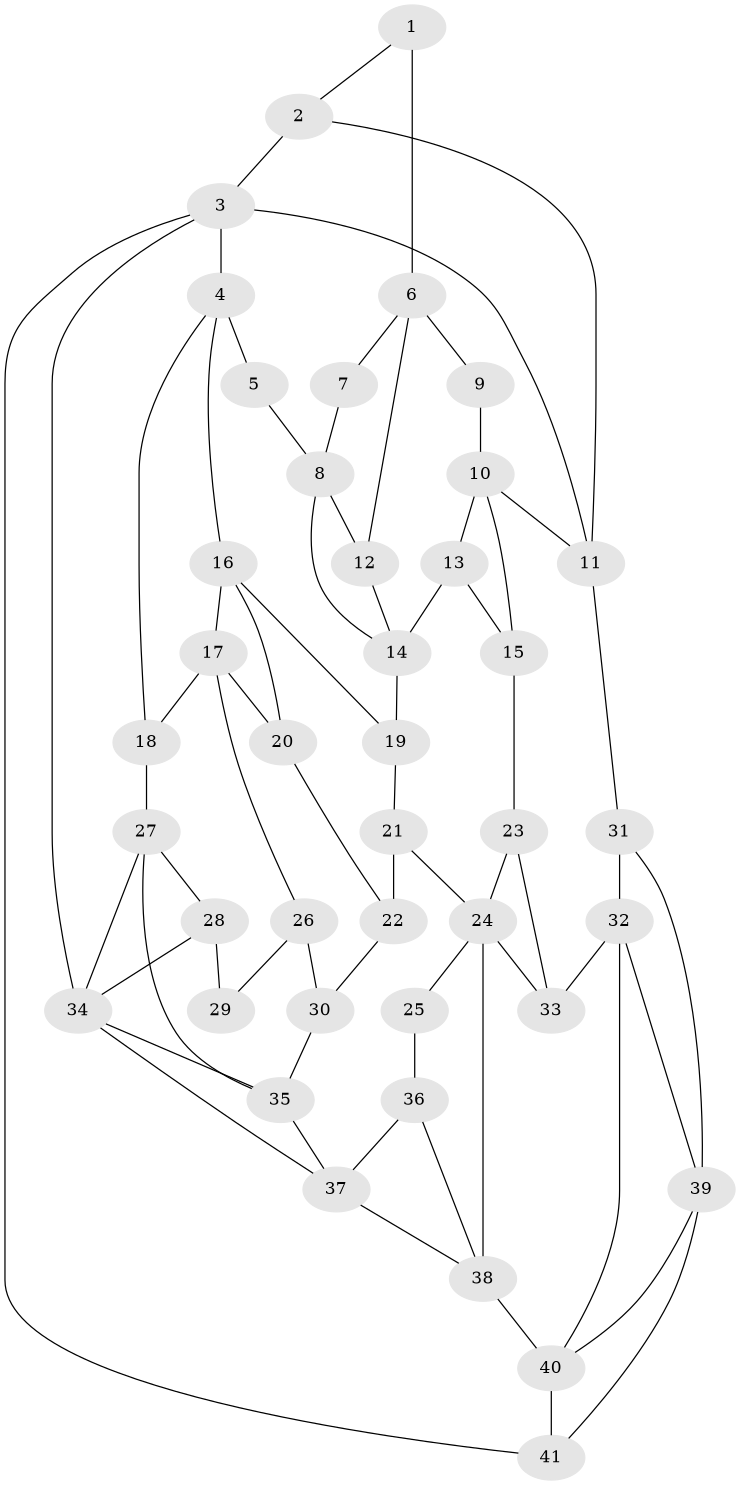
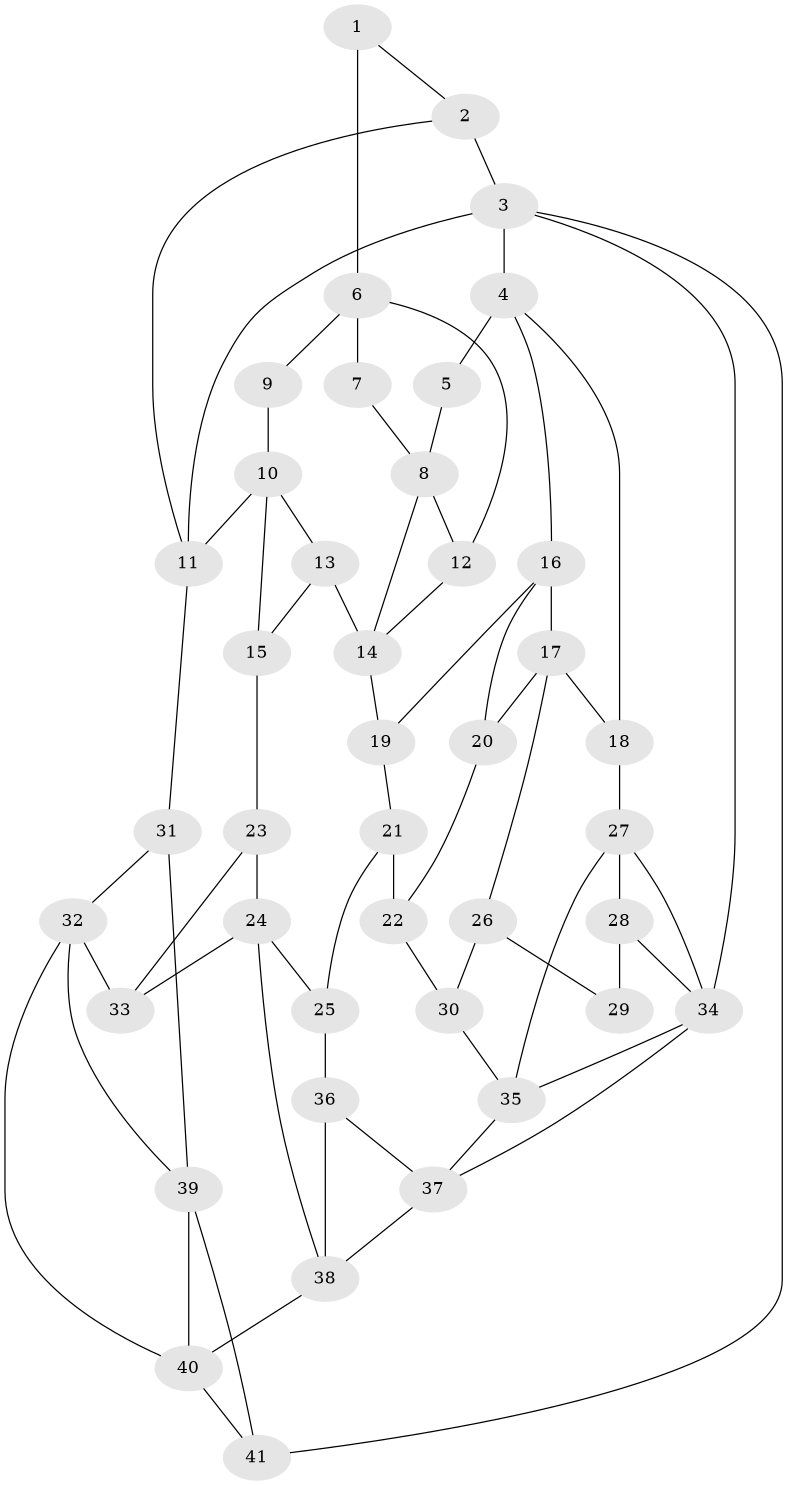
  graph {
    node [color=gray90 style=filled]
    edge [weight=1.0]
    1
    2
    6
    3
    11
    7
    9
    12
    4
    34
    41
    31
    5
    16
    18
    35
    37
    8
    19
    17
    20
    27
    14
    10
    13
    15
    23
    32
    39
    21
    24
    33
    26
    22
    30
    29
    28
    25
    36
    38
    40
    1 -- 2
    1 -- 6 [weight=2.0]
    2 -- 3 [weight=2.0]
    2 -- 11
    6 -- 7
    6 -- 9 [weight=2.0]
    6 -- 12
    3 -- 11
    3 -- 4 [weight=2.0]
    3 -- 34 [weight=2.0]
    3 -- 41
    11 -- 31
    7 -- 8 [weight=2.0]
    9 -- 10 [weight=2.0]
    12 -- 14
    4 -- 5 [weight=2.0]
    4 -- 16
    4 -- 18
    34 -- 35
    34 -- 37
    31 -- 32
    31 -- 39
    5 -- 8 [weight=2.0]
    16 -- 19
    16 -- 17
    16 -- 20
    18 -- 27
    35 -- 37
    37 -- 38
    8 -- 12
    8 -- 14
    19 -- 21
    17 -- 18 [weight=2.0]
    17 -- 20
    17 -- 26 [weight=2.0]
    20 -- 22
    27 -- 34
    27 -- 35
    27 -- 28
    14 -- 19 [weight=2.0]
    10 -- 11 [weight=2.0]
    10 -- 13
    10 -- 15
    13 -- 14 [weight=2.0]
    13 -- 15
    15 -- 23
    23 -- 24
    23 -- 33
    32 -- 39
    32 -- 33 [weight=2.0]
    32 -- 40
    39 -- 41
    39 -- 40
    21 -- 22 [weight=3.0]
-   21 -- 24 [weight=2.0]
+   21 -- 25 [weight=2.0]
    24 -- 33
    24 -- 25 [weight=3.0]
    24 -- 38
    26 -- 30
    26 -- 29 [weight=2.0]
    22 -- 30 [weight=2.0]
    30 -- 35
    28 -- 34
    28 -- 29 [weight=2.0]
    25 -- 36
    36 -- 37
    36 -- 38
    38 -- 40 [weight=2.0]
    40 -- 41
  }
